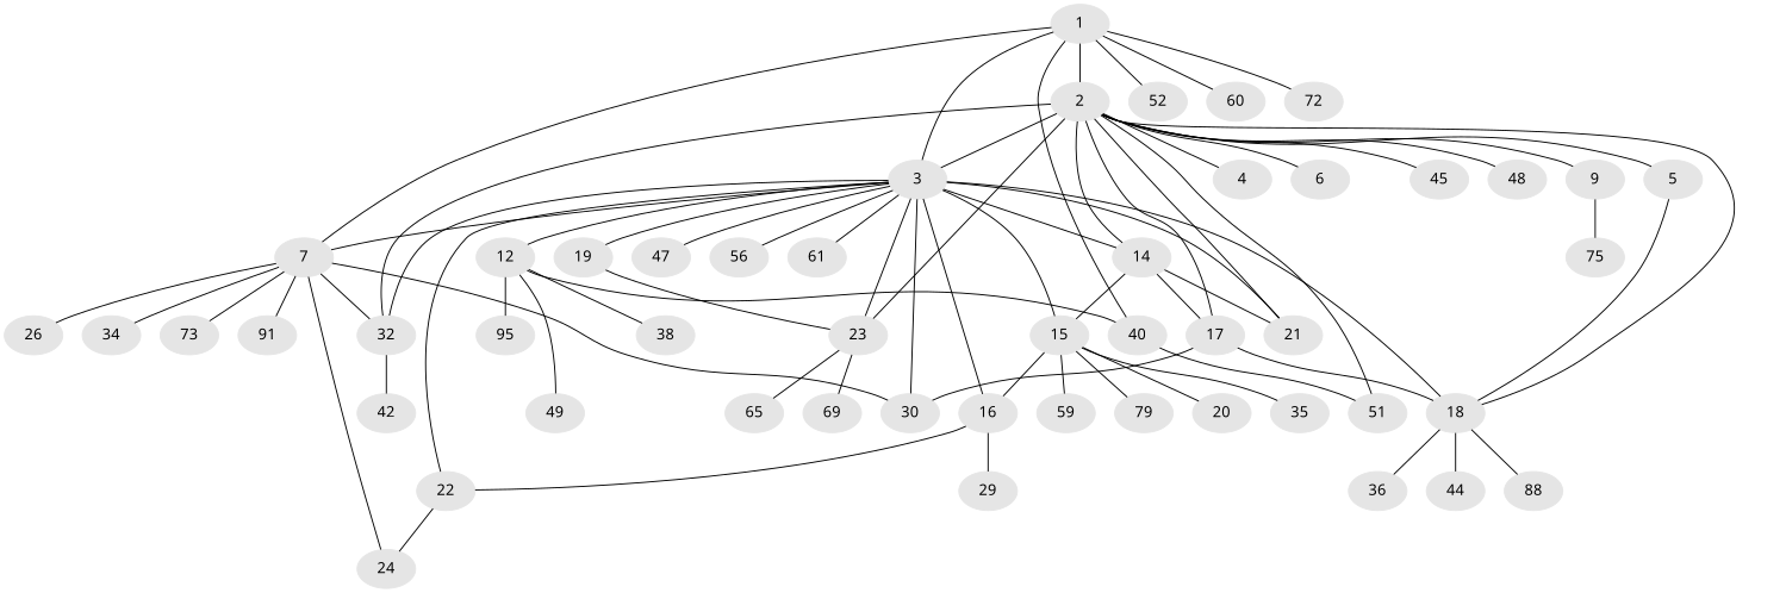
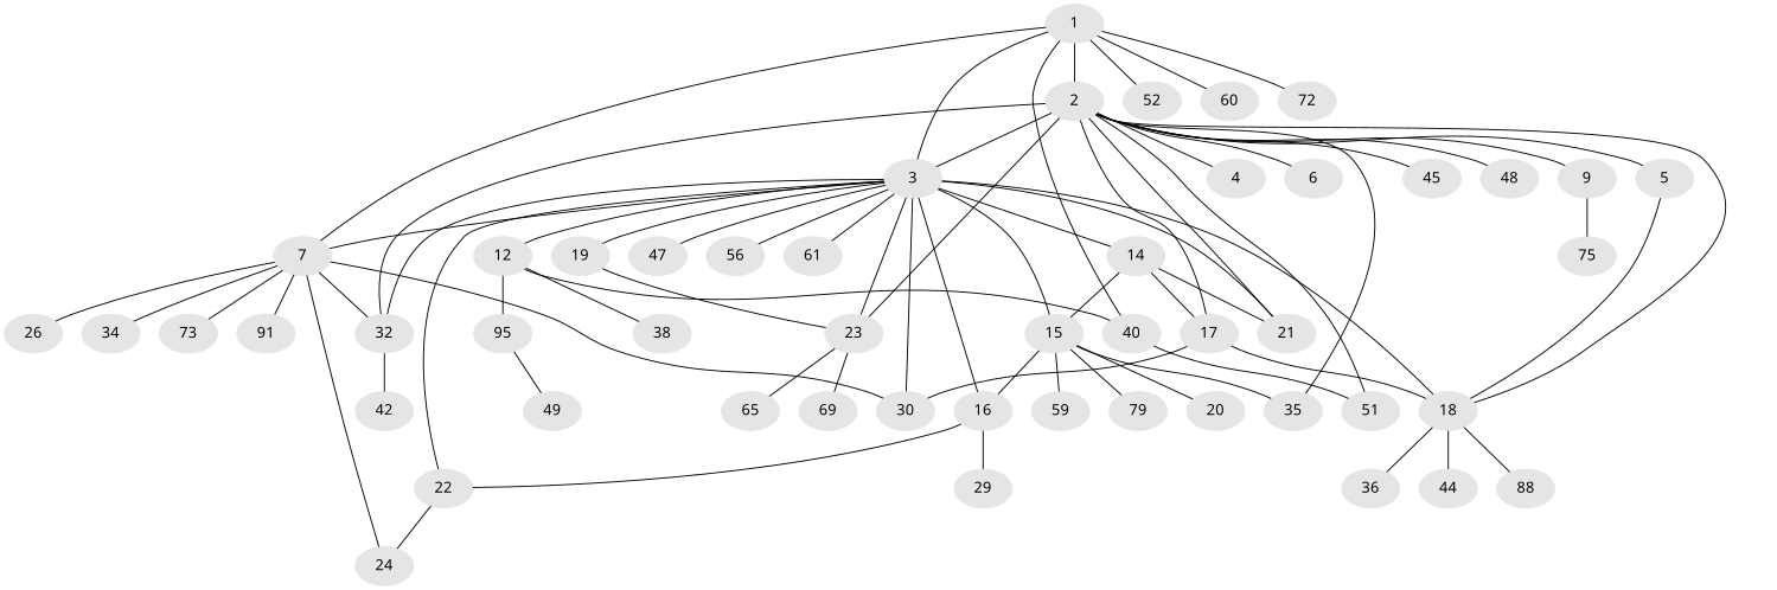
  graph {
    fontname="Noto Sans"
    node [color=gray90 fontname="Noto Sans" style=filled]
    edge [fontname="Noto Sans"]
    2 [super="+25+8+47+77+83+10+41"]
    3 [super="+80+90+58+64+11"]
    4
    5
    6
    9
    14 [super="+50"]
    17 [super="+57+31+27"]
    18
    21 [super="+66+96"]
    23 [super="+54"]
    32 [super="+55"]
    45 [super="+82"]
    48
    51 [super="+89"]
    1
    7
    40 [super="+43"]
    52
    n20 [label=60]
    72 [super="+93"]
    12
    15
    16
    19
    22 [super="+39+70"]
    30
    n28 [label=47]
    56
    61 [super="+92"]
    24
    26 [super="+63"]
    34
    73
    91
    75
    36
    44 [super="+76+99"]
    88
    65
    69
    42
    38
    49
    95 [super="+100"]
    20
    35
    59
    79 [super="+97"]
    29
    2 -- 3 [weight=5]
    2 -- 4
    2 -- 5 [weight=2]
    2 -- 6
    2 -- 9
-   2 -- 14
+   2 -- 35
    2 -- 17
    2 -- 18
    2 -- 21
    2 -- 23 [weight=2]
    2 -- 32
    2 -- 45
    2 -- 48
    2 -- 51
    3 -- 14 [weight=2]
    3 -- 18 [weight=3]
    3 -- 21
    3 -- 23 [weight=2]
    3 -- 32 [weight=2]
    3 -- 7
    3 -- 12
    3 -- 15 [weight=2]
    3 -- 16 [weight=2]
    3 -- 19
    3 -- 22
    3 -- 30
    3 -- n28
    3 -- 56
    3 -- 61
    5 -- 18
    9 -- 75
    14 -- 17
    14 -- 21
    14 -- 15
    17 -- 18
    17 -- 30
    18 -- 36
    18 -- 44
    18 -- 88
    23 -- 65
    23 -- 69
    32 -- 42
    1 -- 2 [weight=2]
    1 -- 3
    1 -- 7
    1 -- 40
    1 -- 52
    1 -- n20
    1 -- 72
    7 -- 32
    7 -- 30
    7 -- 24
    7 -- 26
    7 -- 34
    7 -- 73
    7 -- 91
    40 -- 51
    12 -- 40
    12 -- 38
-   12 -- 49
+   95 -- 49
    12 -- 95
    15 -- 16
    15 -- 20
    15 -- 35
    15 -- 59
    15 -- 79
    16 -- 22
    16 -- 29
    19 -- 23
    22 -- 24
  }
